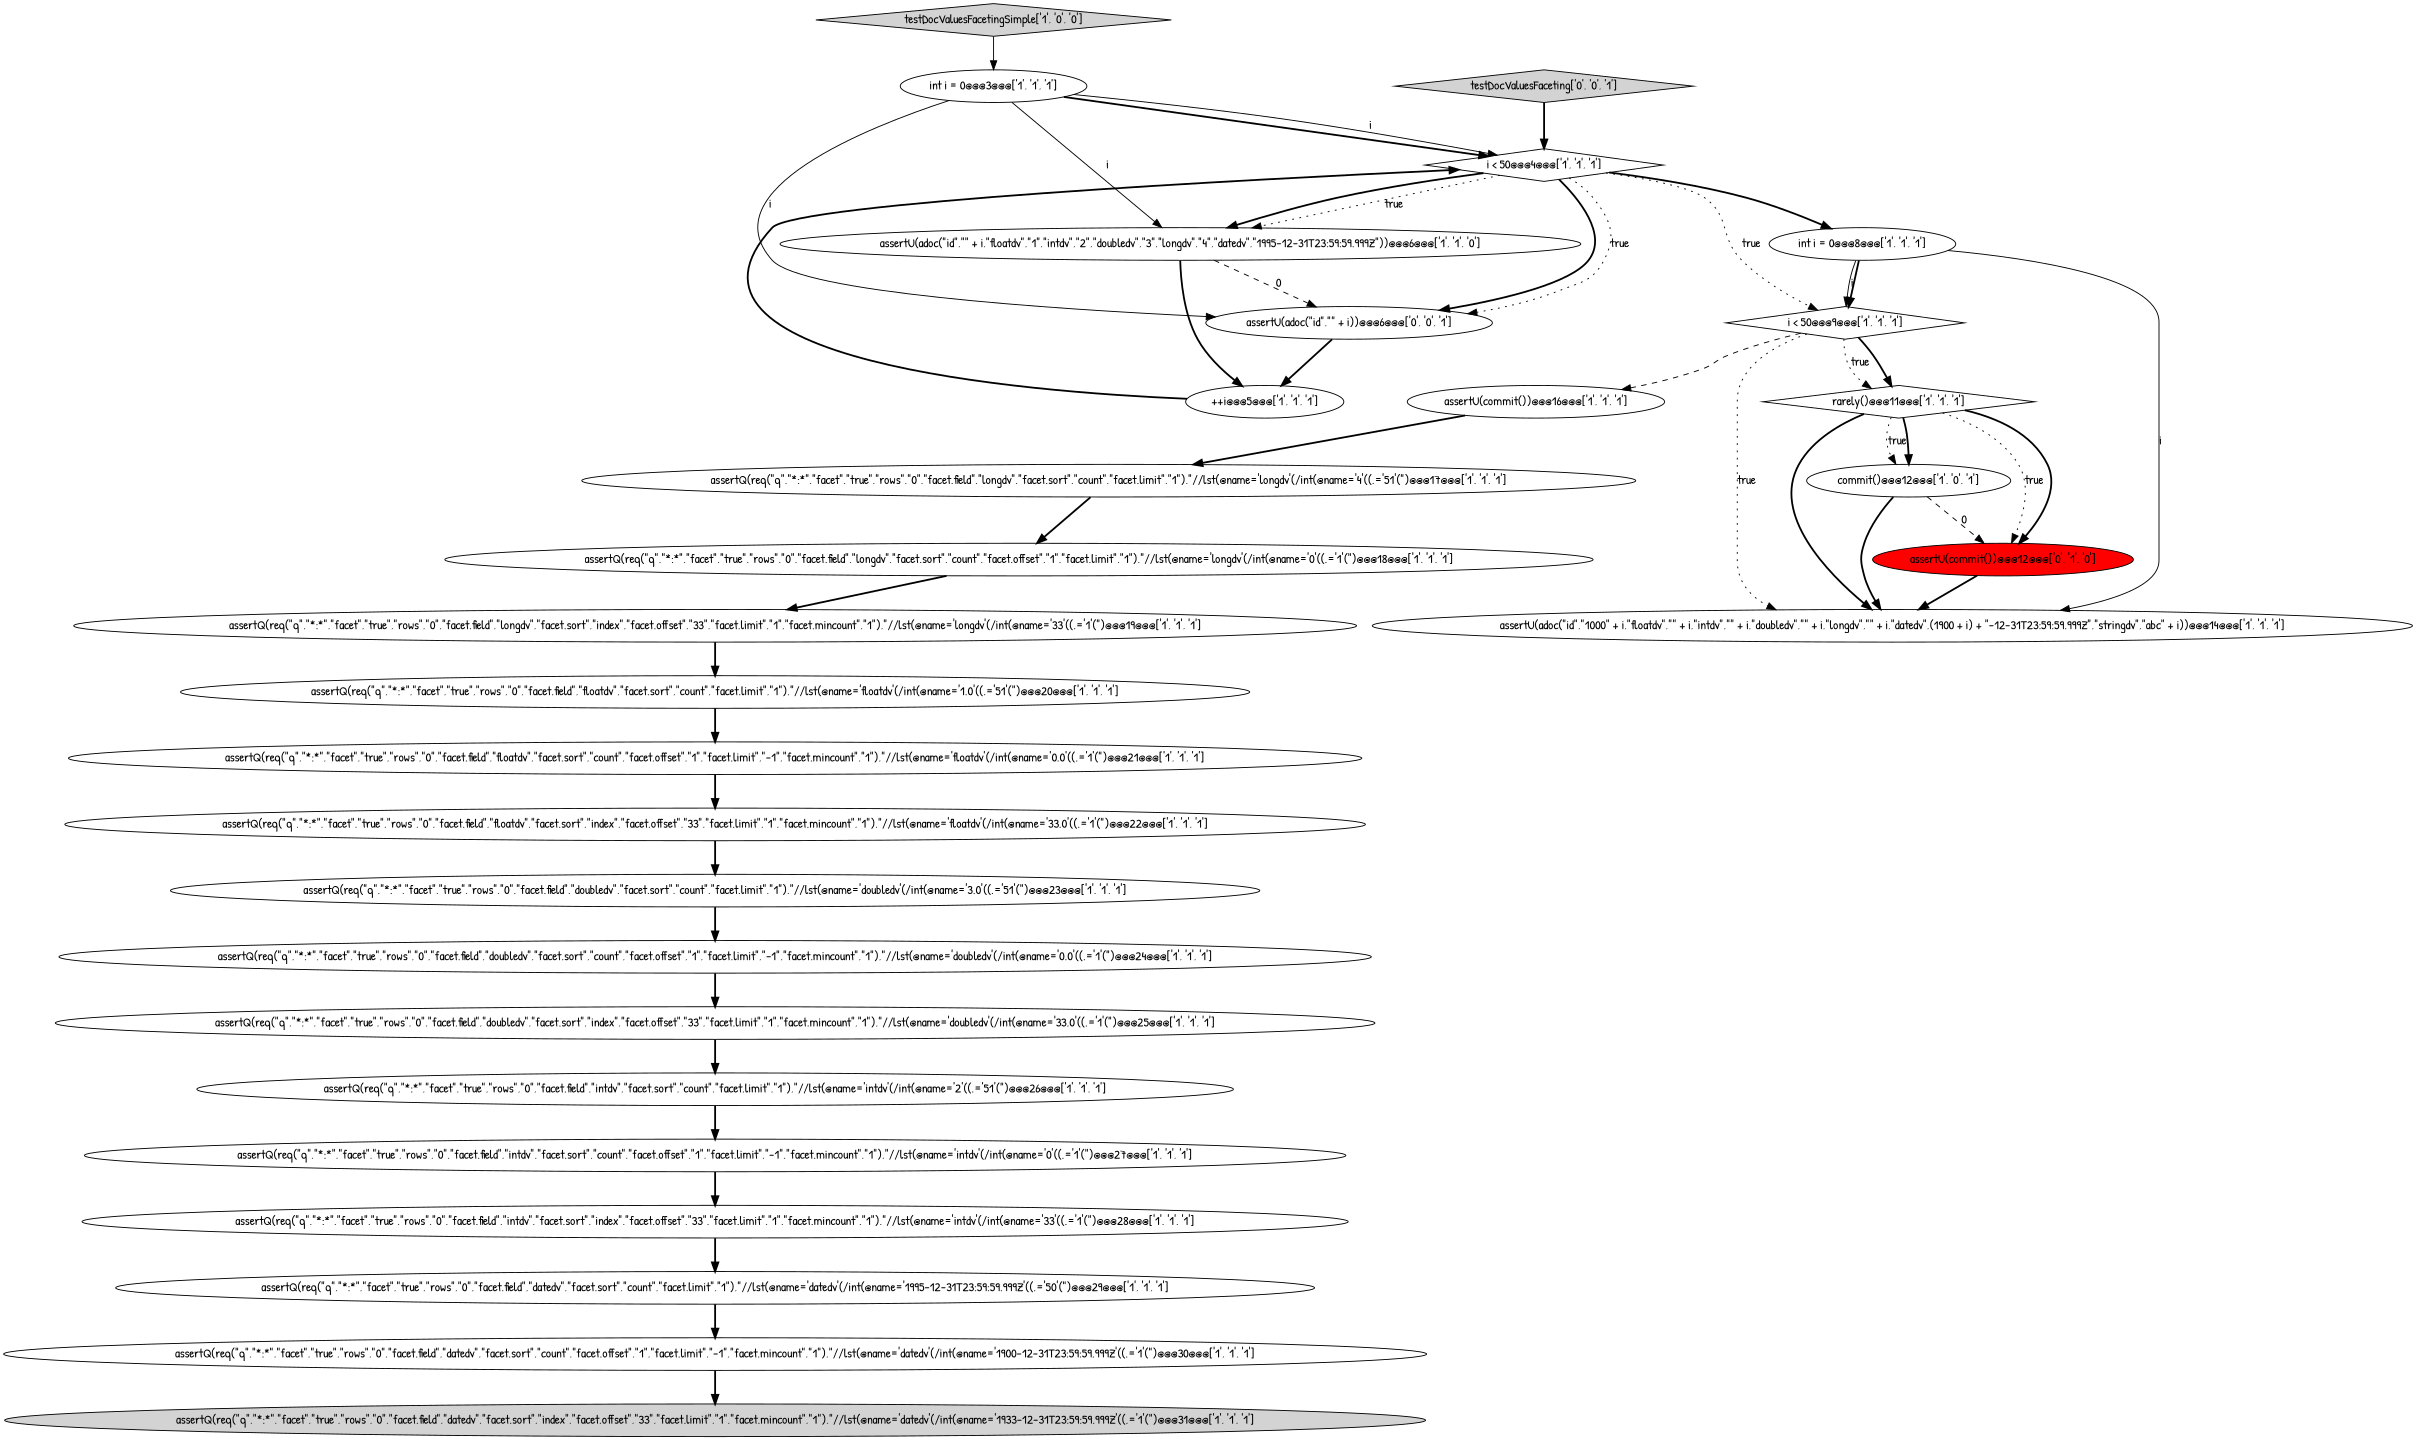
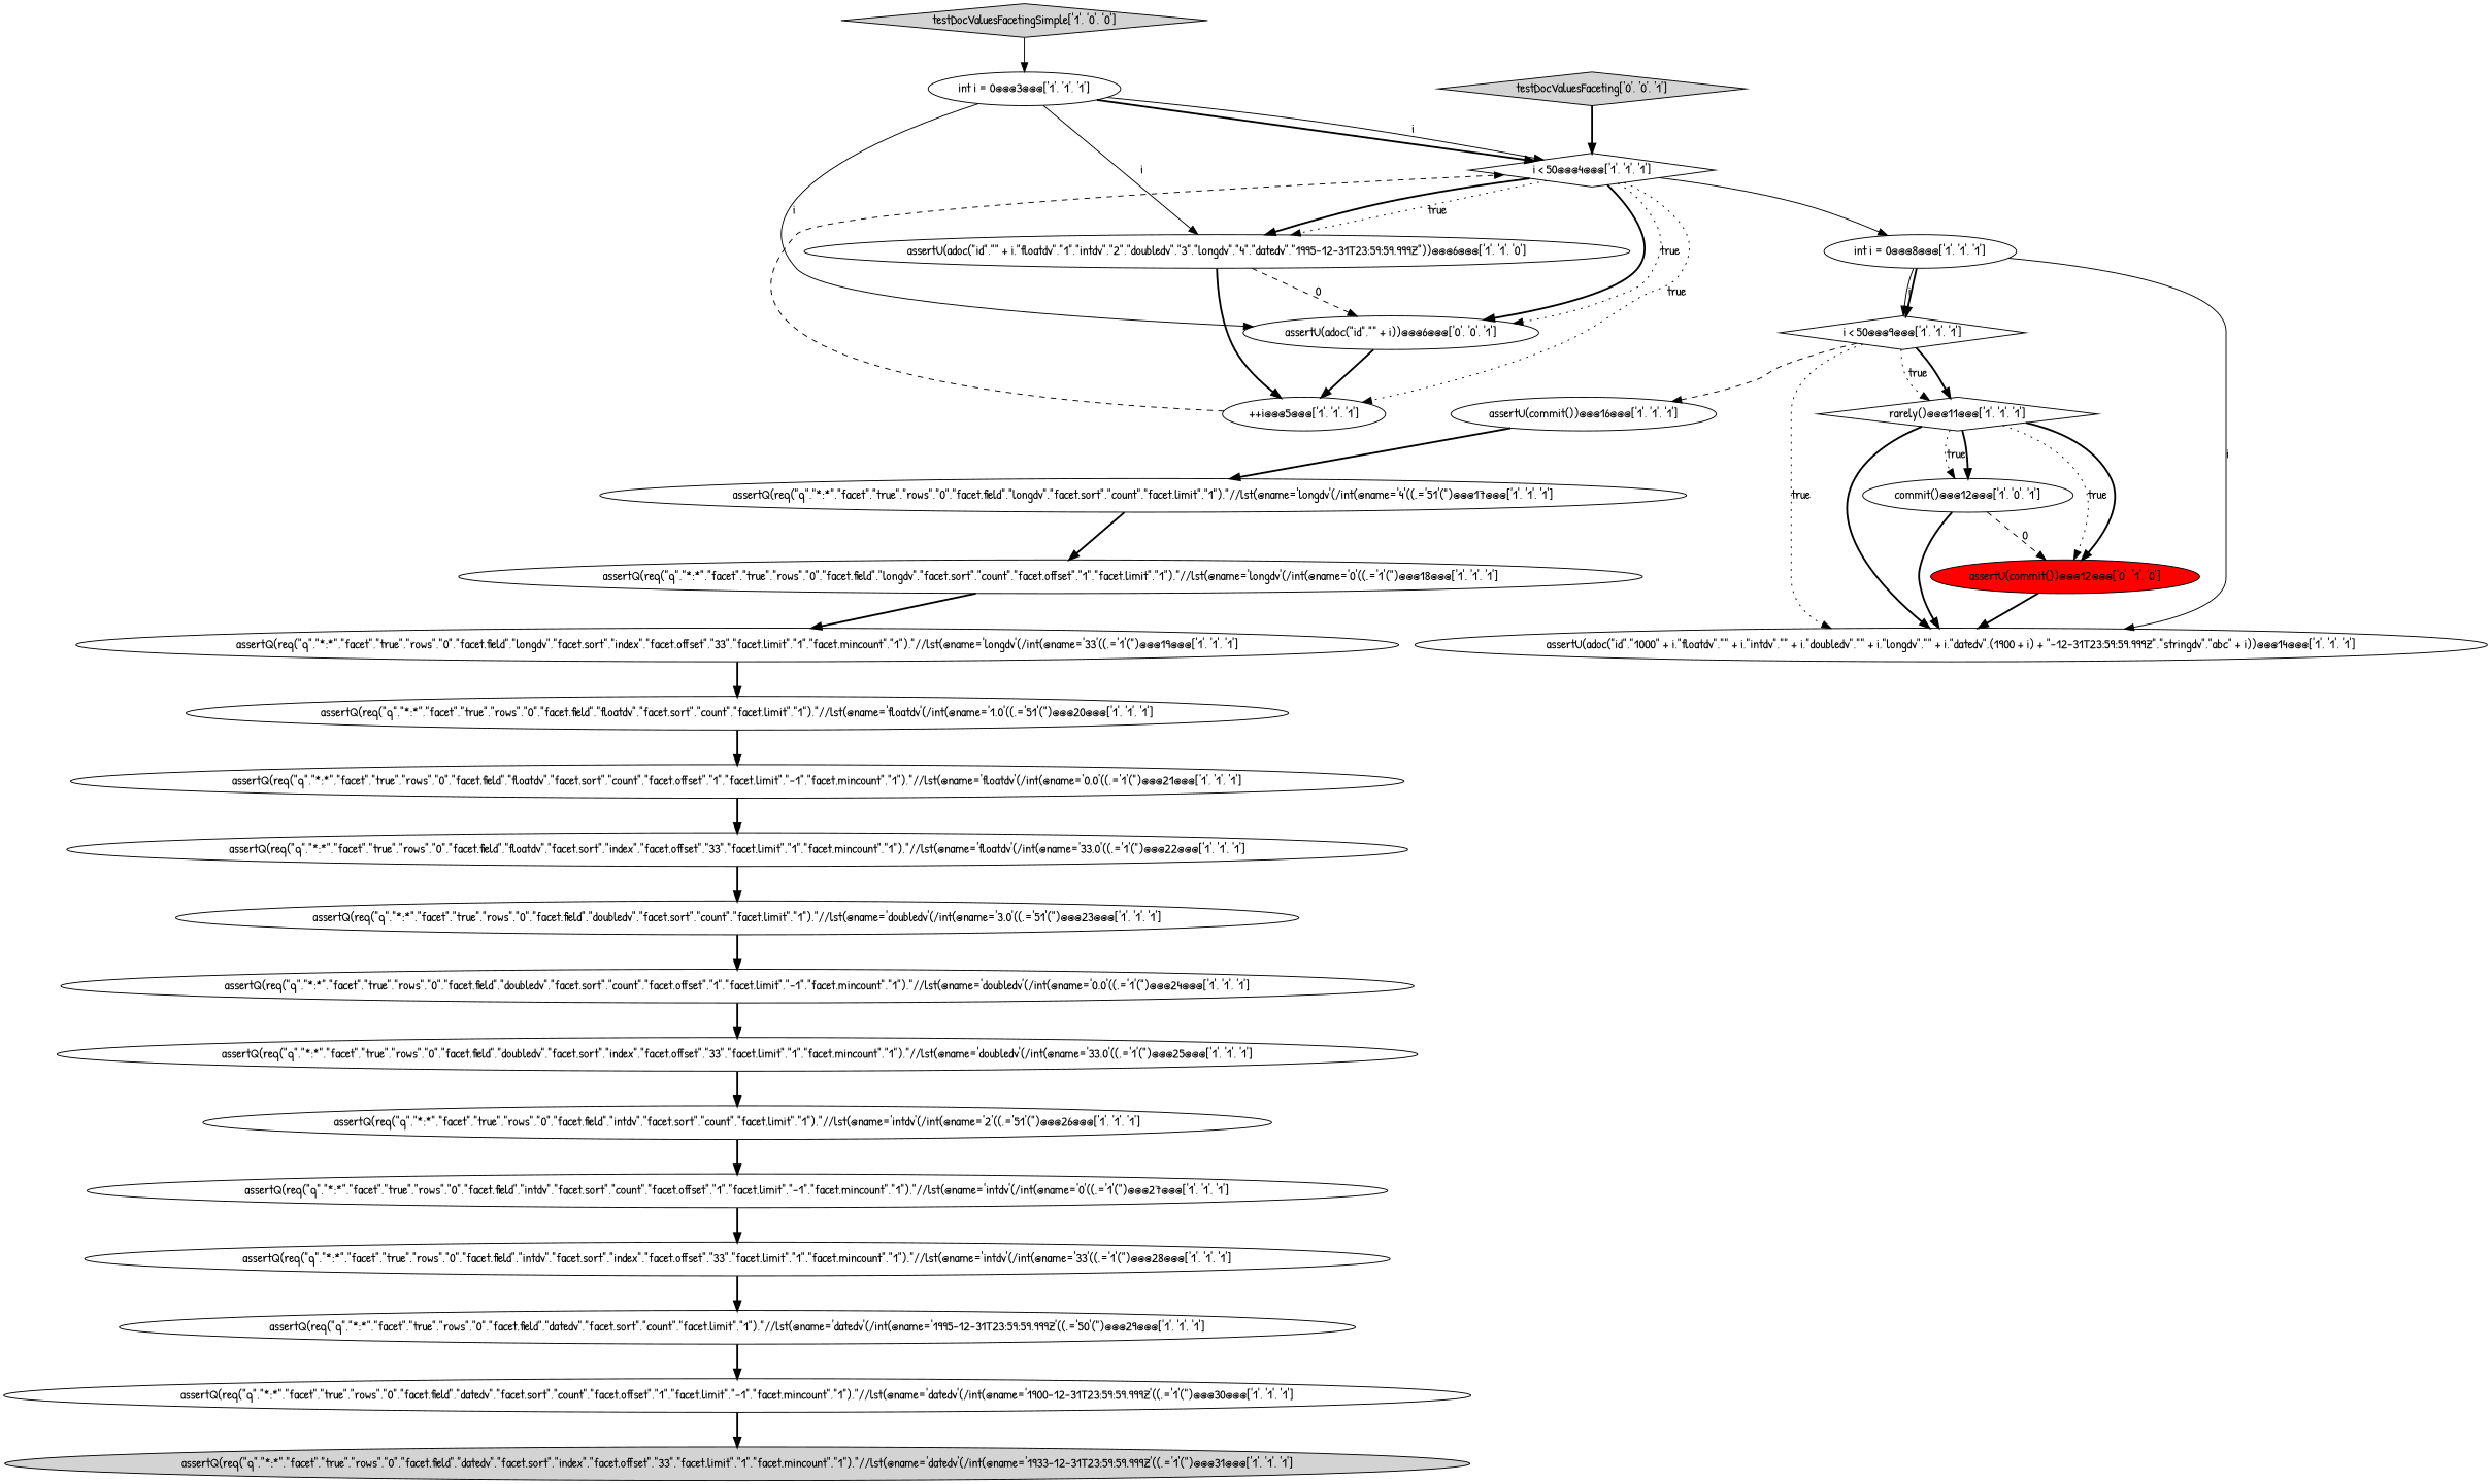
  digraph {
    fontname="Patrick Hand"
    node [fillcolor=white fontname="Patrick Hand" shape=ellipse style=filled]
    edge [fontname="Patrick Hand" style=bold]
    n1 [label="assertQ(req(\"q\",\"*:*\",\"facet\",\"true\",\"rows\",\"0\",\"facet.field\",\"longdv\",\"facet.sort\",\"count\",\"facet.limit\",\"1\"),\"//lst(@name='longdv'(/int(@name='4'((.='51'(\")@@@17@@@['1', '1', '1']"]
    n2 [label="assertQ(req(\"q\",\"*:*\",\"facet\",\"true\",\"rows\",\"0\",\"facet.field\",\"longdv\",\"facet.sort\",\"count\",\"facet.offset\",\"1\",\"facet.limit\",\"1\"),\"//lst(@name='longdv'(/int(@name='0'((.='1'(\")@@@18@@@['1', '1', '1']"]
    n3 [label="assertQ(req(\"q\",\"*:*\",\"facet\",\"true\",\"rows\",\"0\",\"facet.field\",\"longdv\",\"facet.sort\",\"index\",\"facet.offset\",\"33\",\"facet.limit\",\"1\",\"facet.mincount\",\"1\"),\"//lst(@name='longdv'(/int(@name='33'((.='1'(\")@@@19@@@['1', '1', '1']"]
    n4 [label="assertU(adoc(\"id\",\"\" + i))@@@6@@@['0', '0', '1']"]
    n5 [label="++i@@@5@@@['1', '1', '1']"]
    n6 [label="i < 50@@@4@@@['1', '1', '1']" shape=diamond]
    n7 [label="commit()@@@12@@@['1', '0', '1']"]
    n8 [label="assertU(adoc(\"id\",\"1000\" + i,\"floatdv\",\"\" + i,\"intdv\",\"\" + i,\"doubledv\",\"\" + i,\"longdv\",\"\" + i,\"datedv\",(1900 + i) + \"-12-31T23:59:59.999Z\",\"stringdv\",\"abc\" + i))@@@14@@@['1', '1', '1']"]
    n9 [fillcolor=red label="assertU(commit())@@@12@@@['0', '1', '0']"]
    n10 [label="assertU(adoc(\"id\",\"\" + i,\"floatdv\",\"1\",\"intdv\",\"2\",\"doubledv\",\"3\",\"longdv\",\"4\",\"datedv\",\"1995-12-31T23:59:59.999Z\"))@@@6@@@['1', '1', '0']"]
    n11 [label="assertQ(req(\"q\",\"*:*\",\"facet\",\"true\",\"rows\",\"0\",\"facet.field\",\"floatdv\",\"facet.sort\",\"count\",\"facet.offset\",\"1\",\"facet.limit\",\"-1\",\"facet.mincount\",\"1\"),\"//lst(@name='floatdv'(/int(@name='0.0'((.='1'(\")@@@21@@@['1', '1', '1']"]
    n12 [label="assertQ(req(\"q\",\"*:*\",\"facet\",\"true\",\"rows\",\"0\",\"facet.field\",\"floatdv\",\"facet.sort\",\"index\",\"facet.offset\",\"33\",\"facet.limit\",\"1\",\"facet.mincount\",\"1\"),\"//lst(@name='floatdv'(/int(@name='33.0'((.='1'(\")@@@22@@@['1', '1', '1']"]
    n13 [label="assertQ(req(\"q\",\"*:*\",\"facet\",\"true\",\"rows\",\"0\",\"facet.field\",\"doubledv\",\"facet.sort\",\"count\",\"facet.limit\",\"1\"),\"//lst(@name='doubledv'(/int(@name='3.0'((.='51'(\")@@@23@@@['1', '1', '1']"]
    n14 [label="assertQ(req(\"q\",\"*:*\",\"facet\",\"true\",\"rows\",\"0\",\"facet.field\",\"datedv\",\"facet.sort\",\"count\",\"facet.limit\",\"1\"),\"//lst(@name='datedv'(/int(@name='1995-12-31T23:59:59.999Z'((.='50'(\")@@@29@@@['1', '1', '1']"]
    n15 [label="assertQ(req(\"q\",\"*:*\",\"facet\",\"true\",\"rows\",\"0\",\"facet.field\",\"datedv\",\"facet.sort\",\"count\",\"facet.offset\",\"1\",\"facet.limit\",\"-1\",\"facet.mincount\",\"1\"),\"//lst(@name='datedv'(/int(@name='1900-12-31T23:59:59.999Z'((.='1'(\")@@@30@@@['1', '1', '1']"]
    n16 [fillcolor=lightgray label="assertQ(req(\"q\",\"*:*\",\"facet\",\"true\",\"rows\",\"0\",\"facet.field\",\"datedv\",\"facet.sort\",\"index\",\"facet.offset\",\"33\",\"facet.limit\",\"1\",\"facet.mincount\",\"1\"),\"//lst(@name='datedv'(/int(@name='1933-12-31T23:59:59.999Z'((.='1'(\")@@@31@@@['1', '1', '1']"]
    n17 [fillcolor=lightgray label="testDocValuesFacetingSimple['1', '0', '0']" shape=diamond]
    n18 [label="int i = 0@@@3@@@['1', '1', '1']"]
    n19 [label="assertQ(req(\"q\",\"*:*\",\"facet\",\"true\",\"rows\",\"0\",\"facet.field\",\"floatdv\",\"facet.sort\",\"count\",\"facet.limit\",\"1\"),\"//lst(@name='floatdv'(/int(@name='1.0'((.='51'(\")@@@20@@@['1', '1', '1']"]
    n20 [label="assertU(commit())@@@16@@@['1', '1', '1']"]
    n21 [label="assertQ(req(\"q\",\"*:*\",\"facet\",\"true\",\"rows\",\"0\",\"facet.field\",\"intdv\",\"facet.sort\",\"index\",\"facet.offset\",\"33\",\"facet.limit\",\"1\",\"facet.mincount\",\"1\"),\"//lst(@name='intdv'(/int(@name='33'((.='1'(\")@@@28@@@['1', '1', '1']"]
    n22 [fillcolor=lightgray label="testDocValuesFaceting['0', '0', '1']" shape=diamond]
    n23 [label="assertQ(req(\"q\",\"*:*\",\"facet\",\"true\",\"rows\",\"0\",\"facet.field\",\"intdv\",\"facet.sort\",\"count\",\"facet.offset\",\"1\",\"facet.limit\",\"-1\",\"facet.mincount\",\"1\"),\"//lst(@name='intdv'(/int(@name='0'((.='1'(\")@@@27@@@['1', '1', '1']"]
    n24 [label="int i = 0@@@8@@@['1', '1', '1']"]
    n25 [label="i < 50@@@9@@@['1', '1', '1']" shape=diamond]
    n26 [label="rarely()@@@11@@@['1', '1', '1']" shape=diamond]
    n27 [label="assertQ(req(\"q\",\"*:*\",\"facet\",\"true\",\"rows\",\"0\",\"facet.field\",\"intdv\",\"facet.sort\",\"count\",\"facet.limit\",\"1\"),\"//lst(@name='intdv'(/int(@name='2'((.='51'(\")@@@26@@@['1', '1', '1']"]
    n28 [label="assertQ(req(\"q\",\"*:*\",\"facet\",\"true\",\"rows\",\"0\",\"facet.field\",\"doubledv\",\"facet.sort\",\"count\",\"facet.offset\",\"1\",\"facet.limit\",\"-1\",\"facet.mincount\",\"1\"),\"//lst(@name='doubledv'(/int(@name='0.0'((.='1'(\")@@@24@@@['1', '1', '1']"]
    n29 [label="assertQ(req(\"q\",\"*:*\",\"facet\",\"true\",\"rows\",\"0\",\"facet.field\",\"doubledv\",\"facet.sort\",\"index\",\"facet.offset\",\"33\",\"facet.limit\",\"1\",\"facet.mincount\",\"1\"),\"//lst(@name='doubledv'(/int(@name='33.0'((.='1'(\")@@@25@@@['1', '1', '1']"]
    n1 -> n2
    n2 -> n3
    n3 -> n19
    n4 -> n5
-   n5 -> n6
+   n5 -> n6 [style=dashed]
    n6 -> n4
    n6 -> n4 [label=true style=dotted]
-   n6 -> n25 [label=true style=dotted]
+   n6 -> n5 [label=true style=dotted]
    n6 -> n10 [label=true style=dotted]
    n6 -> n10
-   n6 -> n24
+   n6 -> n24 [style=solid]
    n7 -> n8
    n7 -> n9 [label=0 style=dashed]
    n9 -> n8
    n10 -> n4 [label=0 style=dashed]
    n10 -> n5
    n11 -> n12
    n12 -> n13
    n13 -> n28
    n14 -> n15
    n15 -> n16
    n17 -> n18 [style=solid]
    n18 -> n4 [label=i style=solid]
    n18 -> n6
    n18 -> n6 [label=i style=solid]
    n18 -> n10 [label=i style=solid]
    n19 -> n11
    n20 -> n1
    n21 -> n14
    n22 -> n6
    n23 -> n21
    n24 -> n8 [label=i style=solid]
    n24 -> n25
    n24 -> n25 [label=i style=solid]
    n25 -> n8 [label=true style=dotted]
    n25 -> n20 [style=dashed]
    n25 -> n26
    n25 -> n26 [label=true style=dotted]
    n26 -> n7 [label=true style=dotted]
    n26 -> n7
    n26 -> n8
    n26 -> n9 [label=true style=dotted]
    n26 -> n9
    n27 -> n23
    n28 -> n29
    n29 -> n27
  }
